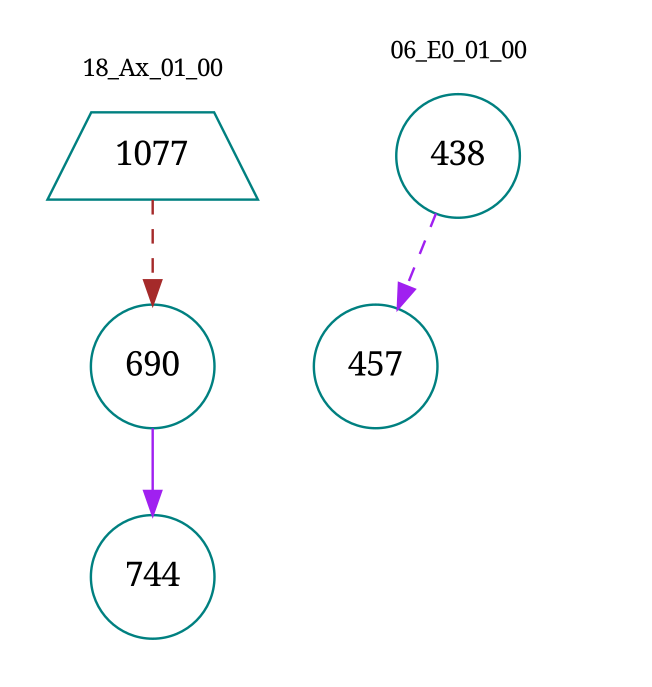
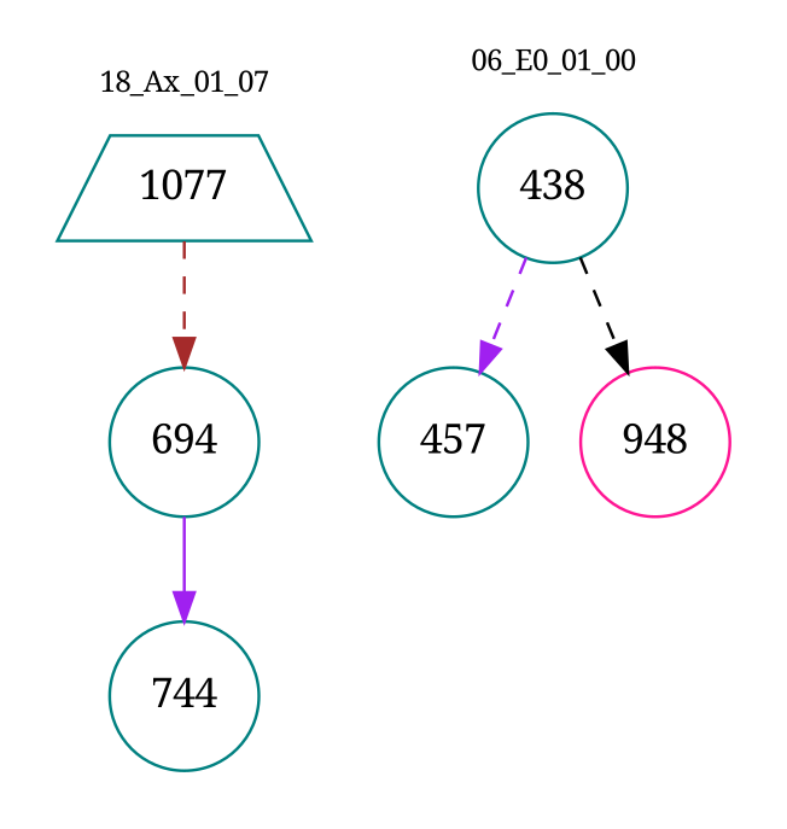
  digraph {
    fontname="Noto Serif"
    node [color=teal fontname="Noto Serif" shape=circle]
    edge [color=purple fontname="Noto Serif" style=dashed]
-   n1 [label=690]
+   n1 [label=694]
    n2 [label=744]
    n3 [label=1077 shape=trapezium]
    n4 [label=438]
    n5 [label=457]
+   n6 [color=deeppink label=948]
    subgraph cluster_1 {
      color=white
      fontsize=10
-     label="18_Ax_01_00"
+     label="18_Ax_01_07"
      n1
      n2
      n3
    }
    subgraph cluster_2 {
      color=white
      fontsize=10
      label="06_E0_01_00"
      n4
      n5
+     n6
    }
    n1 -> n2 [style=solid]
    n3 -> n1 [color=brown]
    n4 -> n5
+   n4 -> n6 [color=black]
  }
